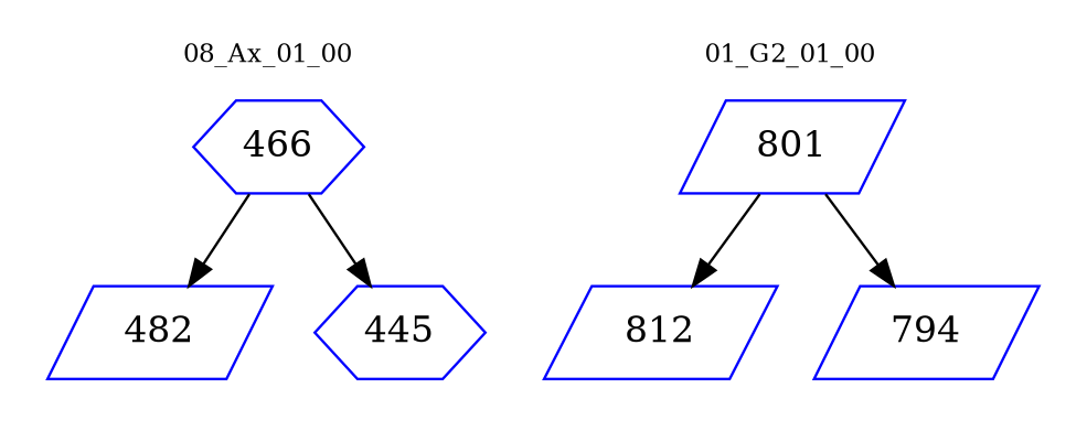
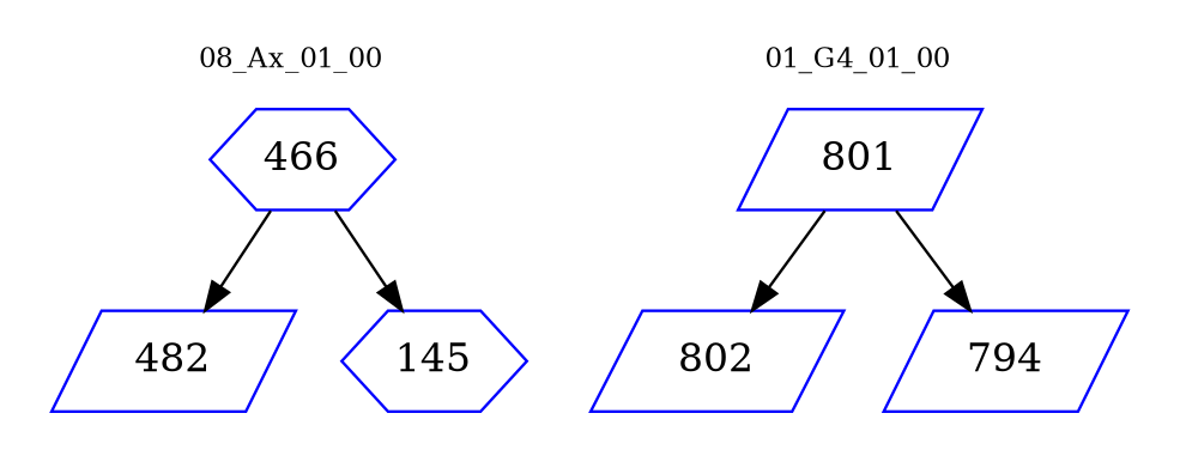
  digraph {
    node [color=blue shape=parallelogram]
    edge [color=black]
    n1 [label=482]
    n2 [label=466 shape=hexagon]
-   n3 [label=445 shape=hexagon]
-   n4 [label=812]
+   n3 [label=145 shape=hexagon]
+   n4 [label=802]
    n5 [label=801]
    n6 [label=794]
    subgraph cluster_1 {
      color=white
      fontsize=10
      label="08_Ax_01_00"
      n1
      n2
      n3
    }
    subgraph cluster_2 {
      color=white
      fontsize=10
-     label="01_G2_01_00"
+     label="01_G4_01_00"
      n4
      n5
      n6
    }
    n2 -> n1
    n2 -> n3
    n5 -> n4
    n5 -> n6
  }
